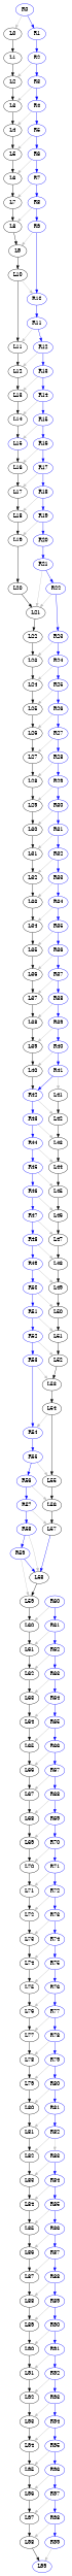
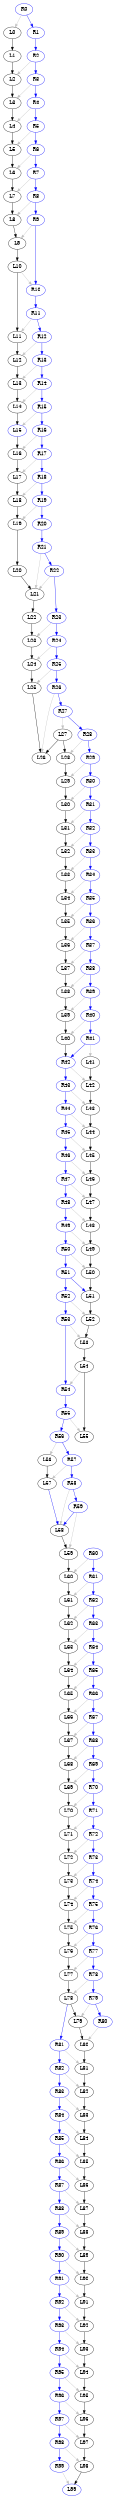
  digraph {
    node [color=blue]
    edge [color=blue]
    L0 [color=""]
    L1 [color=""]
    L2 [color=""]
    L3 [color=""]
    L4 [color=""]
    L5 [color=""]
    L6 [color=""]
    L7 [color=""]
    L8 [color=""]
    L9 [color=""]
    L10 [color=""]
    L11 [color=""]
    R10
    L12 [color=""]
    L13 [color=""]
    L14 [color=""]
    L15
    L16 [color=""]
    L17 [color=""]
    L18 [color=""]
    L19 [color=""]
    L20 [color=""]
    L21 [color=""]
    L22 [color=""]
    L23 [color=""]
    L24 [color=""]
    L25 [color=""]
    L26 [color=""]
    L27 [color=""]
    L28 [color=""]
    L29 [color=""]
    L30 [color=""]
    L31 [color=""]
    L32 [color=""]
    L33 [color=""]
    L34 [color=""]
    L35 [color=""]
    L36 [color=""]
    L37 [color=""]
    L38 [color=""]
    L39 [color=""]
    L40 [color=""]
    R42
    L41 [color=""]
    L42 [color=""]
    L43 [color=""]
    L44 [color=""]
    L45 [color=""]
    L46 [color=""]
    L47 [color=""]
    L48 [color=""]
    L49 [color=""]
    L50 [color=""]
    L51 [color=""]
    L52 [color=""]
    L53 [color=""]
    L54 [color=""]
    L55 [color=""]
    R54
    L56 [color=""]
    L57 [color=""]
    L58 [color=""]
    L59 [color=""]
    L60 [color=""]
    L61 [color=""]
    L62 [color=""]
    L63 [color=""]
    L64 [color=""]
    L65 [color=""]
    L66 [color=""]
    L67 [color=""]
    L68 [color=""]
    L69 [color=""]
    L70 [color=""]
    L71 [color=""]
    L72 [color=""]
    L73 [color=""]
    L74 [color=""]
    L75 [color=""]
    L76 [color=""]
    L77 [color=""]
    L78 [color=""]
    L79 [color=""]
    L80 [color=""]
    L81 [color=""]
    L82 [color=""]
    L83 [color=""]
    L84 [color=""]
    L85 [color=""]
    L86 [color=""]
    L87 [color=""]
    L88 [color=""]
    L89 [color=""]
    L90 [color=""]
    L91 [color=""]
    L92 [color=""]
    L93 [color=""]
    L94 [color=""]
    L95 [color=""]
    L96 [color=""]
    L97 [color=""]
    L98 [color=""]
    L99
    R0
    R1
    R2
    R3
    R4
    R5
    R6
    R7
    R8
    R9
    R11
    R12
    R13
    R14
    R15
    R16
    R17
    R18
    R19
    R20
    R21
    R22
    R23
    R24
    R25
    R26
    R27
    R28
    R29
    R30
    R31
    R32
    R33
    R34
    R35
    R36
    R37
    R38
    R39
    R40
    R41
    R43
    R44
    R45
    R46
    R47
    R48
    R49
    R50
    R51
    R52
    R53
    R55
    R56
    R57
    R58
    R59
    R60
    R61
    R62
    R63
    R64
    R65
    R66
    R67
    R68
    R69
    R70
    R71
    R72
    R73
    R74
    R75
    R76
    R77
    R78
    R79
    R80
    R81
    R82
    R83
    R84
    R85
    R86
    R87
    R88
    R89
    R90
    R91
    R92
    R93
    R94
    R95
    R96
    R97
    R98
    R99
    L0 -> L1 [color=""]
    L1 -> L2 [color=""]
    L2 -> L3 [color=""]
    L3 -> L4 [color=""]
    L4 -> L5 [color=""]
    L5 -> L6 [color=""]
    L6 -> L7 [color=""]
    L7 -> L8 [color=""]
    L8 -> L9 [color=""]
    L9 -> L10 [color=""]
    L10 -> L11 [color=""]
    L10 -> R10 [color=gray]
    L11 -> L12 [color=""]
    R10 -> R11
    L12 -> L13 [color=""]
    L13 -> L14 [color=""]
    L14 -> L15 [color=""]
    L15 -> L16 [color=""]
    L16 -> L17 [color=""]
    L17 -> L18 [color=""]
    L18 -> L19 [color=""]
    L19 -> L20 [color=""]
    L20 -> L21 [color=""]
    L21 -> L22 [color=""]
    L22 -> L23 [color=""]
    L23 -> L24 [color=""]
    L24 -> L25 [color=""]
    L25 -> L26 [color=""]
-   L26 -> L27 [color=""]
+   L27 -> L26 [color=""]
    L27 -> L28 [color=""]
    L28 -> L29 [color=""]
    L29 -> L30 [color=""]
    L30 -> L31 [color=""]
    L31 -> L32 [color=""]
    L32 -> L33 [color=""]
    L33 -> L34 [color=""]
    L34 -> L35 [color=""]
    L35 -> L36 [color=""]
    L36 -> L37 [color=""]
    L37 -> L38 [color=""]
    L38 -> L39 [color=""]
    L39 -> L40 [color=""]
    L40 -> R42 [color=""]
    R42 -> L42 [color=gray]
    R42 -> R43
    L41 -> L42 [color=""]
    L42 -> L43 [color=""]
    L43 -> L44 [color=""]
    L44 -> L45 [color=""]
    L45 -> L46 [color=""]
    L46 -> L47 [color=""]
    L47 -> L48 [color=""]
    L48 -> L49 [color=""]
    L49 -> L50 [color=""]
    L50 -> L51 [color=""]
    L51 -> L52 [color=""]
    L52 -> L53 [color=""]
    L53 -> L54 [color=""]
    L54 -> L55 [color=""]
    L54 -> R54 [color=gray]
-   L55 -> L56 [color=""]
    R54 -> R55
    L56 -> L57 [color=""]
    L57 -> L58
    L58 -> L59 [color=""]
    L59 -> L60 [color=""]
    L60 -> L61 [color=""]
    L61 -> L62 [color=""]
    L62 -> L63 [color=""]
    L63 -> L64 [color=""]
    L64 -> L65 [color=""]
    L65 -> L66 [color=""]
    L66 -> L67 [color=""]
    L67 -> L68 [color=""]
    L68 -> L69 [color=""]
    L69 -> L70 [color=""]
    L70 -> L71 [color=""]
    L71 -> L72 [color=""]
    L72 -> L73 [color=""]
    L73 -> L74 [color=""]
    L74 -> L75 [color=""]
    L75 -> L76 [color=""]
    L76 -> L77 [color=""]
    L77 -> L78 [color=""]
    L78 -> L79 [color=""]
    L79 -> L80 [color=""]
    L80 -> L81 [color=""]
    L81 -> L82 [color=""]
    L82 -> L83 [color=""]
    L83 -> L84 [color=""]
    L84 -> L85 [color=""]
    L85 -> L86 [color=""]
    L86 -> L87 [color=""]
    L87 -> L88 [color=""]
    L88 -> L89 [color=""]
    L89 -> L90 [color=""]
    L90 -> L91 [color=""]
    L91 -> L92 [color=""]
    L92 -> L93 [color=""]
    L93 -> L94 [color=""]
    L94 -> L95 [color=""]
    L95 -> L96 [color=""]
    L96 -> L97 [color=""]
    L97 -> L98 [color=""]
    L98 -> L99 [color=""]
    R0 -> L0 [color=gray]
    R0 -> R1
    R1 -> R2
    R2 -> L2 [color=gray]
    R2 -> R3
    R3 -> L3 [color=gray]
    R3 -> R4
    R4 -> L4 [color=gray]
    R4 -> R5
    R5 -> L5 [color=gray]
    R5 -> R6
    R6 -> L6 [color=gray]
    R6 -> R7
    R7 -> L7 [color=gray]
    R7 -> R8
    R8 -> L8 [color=gray]
    R8 -> R9
    R9 -> L9 [color=gray]
    R9 -> R10
    R11 -> L11 [color=gray]
    R11 -> R12
    R12 -> L12 [color=gray]
    R12 -> R13
    R13 -> L13 [color=gray]
    R13 -> R14
    R14 -> L14 [color=gray]
    R14 -> R15
    R15 -> L15 [color=gray]
    R15 -> R16
    R16 -> L16 [color=gray]
    R16 -> R17
    R17 -> L17 [color=gray]
    R17 -> R18
    R18 -> L18 [color=gray]
    R18 -> R19
    R19 -> L19 [color=gray]
    R19 -> R20
    R20 -> R21
    R21 -> L21 [color=gray]
    R21 -> R22
    R22 -> L21 [color=gray]
    R22 -> R23
    R23 -> L23 [color=gray]
    R23 -> R24
    R24 -> L24 [color=gray]
    R24 -> R25
    R25 -> L25 [color=gray]
    R25 -> R26
    R26 -> L26 [color=gray]
    R26 -> R27
    R27 -> L27 [color=gray]
    R27 -> R28
    R28 -> L28 [color=gray]
    R28 -> R29
    R29 -> L29 [color=gray]
    R29 -> R30
    R30 -> L30 [color=gray]
    R30 -> R31
    R31 -> L31 [color=gray]
    R31 -> R32
    R32 -> L32 [color=gray]
    R32 -> R33
    R33 -> L33 [color=gray]
    R33 -> R34
    R34 -> L34 [color=gray]
    R34 -> R35
    R35 -> L35 [color=gray]
    R35 -> R36
    R36 -> L36 [color=gray]
    R36 -> R37
    R37 -> L37 [color=gray]
    R37 -> R38
    R38 -> L38 [color=gray]
    R38 -> R39
    R39 -> L39 [color=gray]
    R39 -> R40
    R40 -> L40 [color=gray]
    R40 -> R41
    R41 -> R42
    R41 -> L41 [color=gray]
    R43 -> L43 [color=gray]
    R43 -> R44
    R44 -> L44 [color=gray]
    R44 -> R45
    R45 -> L45 [color=gray]
    R45 -> R46
    R46 -> L46 [color=gray]
    R46 -> R47
    R47 -> L47 [color=gray]
    R47 -> R48
    R48 -> L48 [color=gray]
    R48 -> R49
    R49 -> L49 [color=gray]
    R49 -> R50
    R50 -> L50 [color=gray]
    R50 -> R51
-   R51 -> L51 [color=gray]
+   R51 -> L51
    R51 -> R52
    R52 -> L52 [color=gray]
    R52 -> R53
    R53 -> L53 [color=gray]
    R53 -> R54
    R55 -> L55 [color=gray]
    R55 -> R56
    R56 -> L56 [color=gray]
    R56 -> R57
    R57 -> L57 [color=gray]
    R57 -> R58
    R58 -> L58 [color=gray]
    R58 -> R59
    R59 -> L58
    R59 -> L59 [color=gray]
    R60 -> L60 [color=gray]
    R60 -> R61
    R61 -> L61 [color=gray]
    R61 -> R62
    R62 -> L62 [color=gray]
    R62 -> R63
    R63 -> L63 [color=gray]
    R63 -> R64
    R64 -> L64 [color=gray]
    R64 -> R65
    R65 -> L65 [color=gray]
    R65 -> R66
    R66 -> L66 [color=gray]
    R66 -> R67
    R67 -> L67 [color=gray]
    R67 -> R68
    R68 -> L68 [color=gray]
    R68 -> R69
    R69 -> L69 [color=gray]
    R69 -> R70
    R70 -> L70 [color=gray]
    R70 -> R71
    R71 -> L71 [color=gray]
    R71 -> R72
    R72 -> L72 [color=gray]
    R72 -> R73
    R73 -> L73 [color=gray]
    R73 -> R74
    R74 -> L74 [color=gray]
    R74 -> R75
    R75 -> L75 [color=gray]
    R75 -> R76
    R76 -> L76 [color=gray]
    R76 -> R77
    R77 -> L77 [color=gray]
    R77 -> R78
    R78 -> L78 [color=gray]
    R78 -> R79
    R79 -> L79 [color=gray]
    R79 -> R80
    R80 -> L80 [color=gray]
-   R80 -> R81
+   L78 -> R81
    R81 -> L81 [color=gray]
    R81 -> R82
    R82 -> L82 [color=gray]
-   R82 -> R83 [color=gray]
+   R82 -> R83
    R83 -> L83 [color=gray]
    R83 -> R84
    R84 -> L84 [color=gray]
    R84 -> R85
    R85 -> L85 [color=gray]
    R85 -> R86
    R86 -> L86 [color=gray]
    R86 -> R87
    R87 -> L87 [color=gray]
    R87 -> R88
    R88 -> L88 [color=gray]
    R88 -> R89
    R89 -> L89 [color=gray]
    R89 -> R90
    R90 -> L90 [color=gray]
    R90 -> R91
    R91 -> L91 [color=gray]
    R91 -> R92
    R92 -> L92 [color=gray]
    R92 -> R93
    R93 -> L93 [color=gray]
    R93 -> R94
    R94 -> L94 [color=gray]
    R94 -> R95
    R95 -> L95 [color=gray]
    R95 -> R96
    R96 -> L96 [color=gray]
    R96 -> R97
    R97 -> L97 [color=gray]
    R97 -> R98
    R98 -> L98 [color=gray]
    R98 -> R99
    R99 -> L99 [color=gray]
  }
